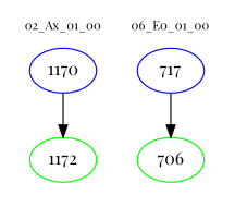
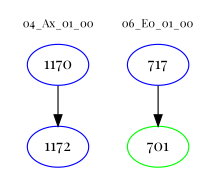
  digraph {
    fontname="Playfair Display"
    node [color=blue fontname="Playfair Display"]
    edge [color=black fontname="Playfair Display"]
    n1 [label=1170]
-   n2 [color=green label=1172]
+   n2 [label=1172]
    n3 [label=717]
-   n4 [color=green label=706]
+   n4 [color=green label=701]
    subgraph cluster_1 {
      color=white
      fontsize=10
-     label="02_Ax_01_00"
+     label="04_Ax_01_00"
      n1
      n2
    }
    subgraph cluster_2 {
      color=white
      fontsize=10
      label="06_E0_01_00"
      n3
      n4
    }
    n1 -> n2
    n3 -> n4
  }
